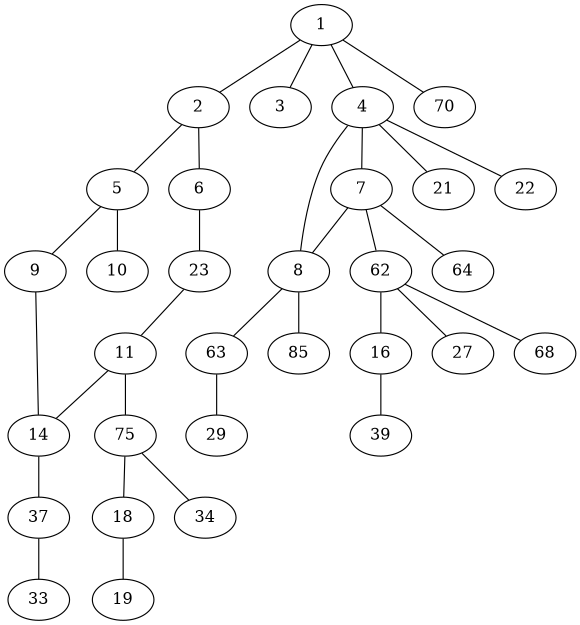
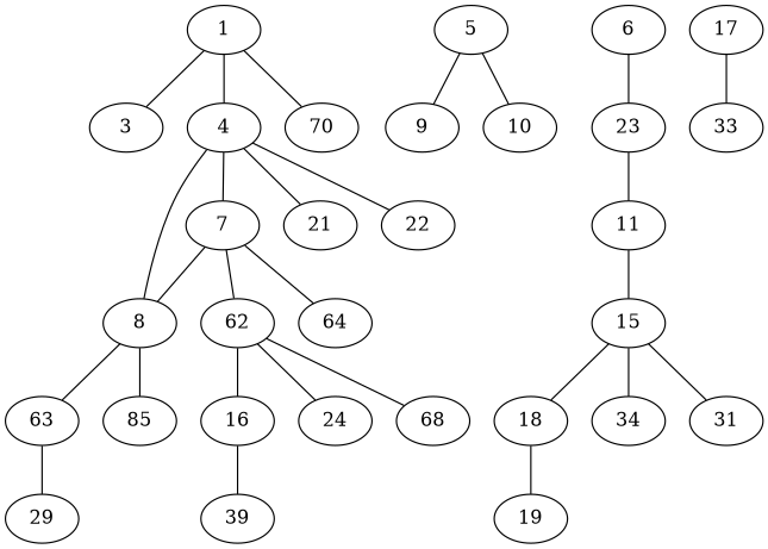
  graph {
    fontname="DejaVu Serif"
    node [chem=H fontname="DejaVu Serif"]
    edge [fontname="DejaVu Serif" valence=1]
    1 [chem=C]
-   2 [chem=N]
    3 [chem=O]
    4 [chem=C]
    n5 [label=70]
    5 [chem=C]
    6 [chem=C]
    7 [chem=C]
    8 [chem=C]
    21
    22
    9 [chem=N]
    10 [chem=O]
    23
    n15 [chem=C label=62]
    n16 [label=64]
    n17 [chem=O label=63]
    n18 [label=85]
-   14 [chem=C]
    11 [chem=C]
-   15 [chem=C label=75]
+   15 [chem=C]
    16 [chem=O]
-   27
+   27 [label=24]
    n24 [label=68]
    29
-   17 [chem=O label=37]
+   17 [chem=O]
    18 [chem=O]
    n28 [label=34]
+   31
    n30 [label=39]
    33
    19 [chem=O]
-   1 -- 2
    1 -- 3
    1 -- 4
    1 -- n5
-   2 -- 5
-   2 -- 6
    4 -- 7
    4 -- 8
    4 -- 21
    4 -- 22
    5 -- 9
    5 -- 10 [valence=2]
    6 -- 23
    7 -- 8
    7 -- n15
    7 -- n16
    8 -- n17
    8 -- n18
-   9 -- 14
    23 -- 11 [valence=2]
    n15 -- 16
    n15 -- 27
    n15 -- n24
    n17 -- 29
-   14 -- 17 [valence=2]
-   11 -- 14
    11 -- 15
    15 -- 18
    15 -- n28
+   15 -- 31
    16 -- n30
    17 -- 33
    18 -- 19
  }
